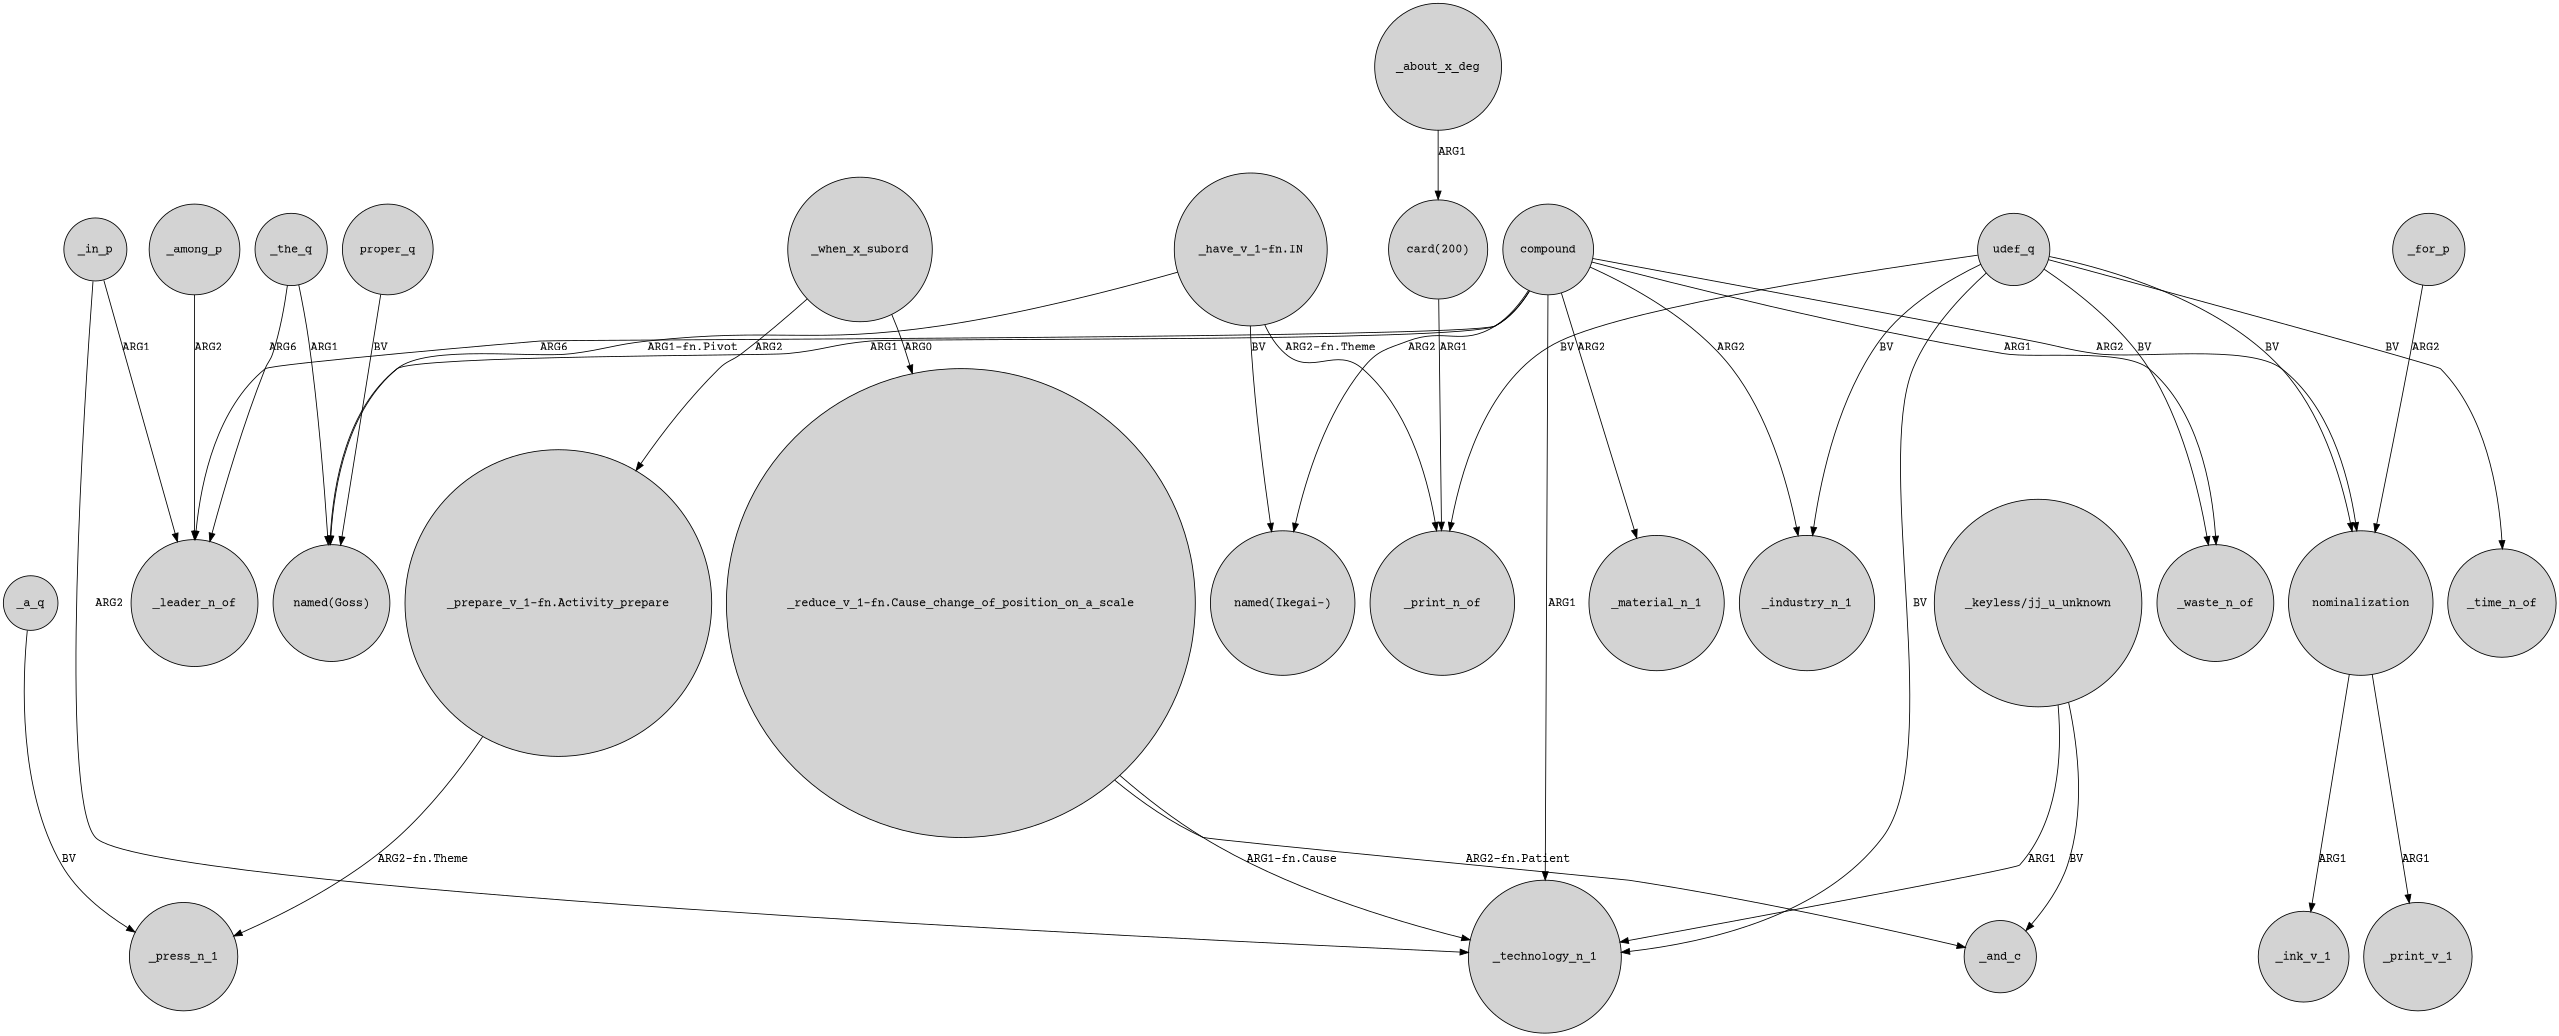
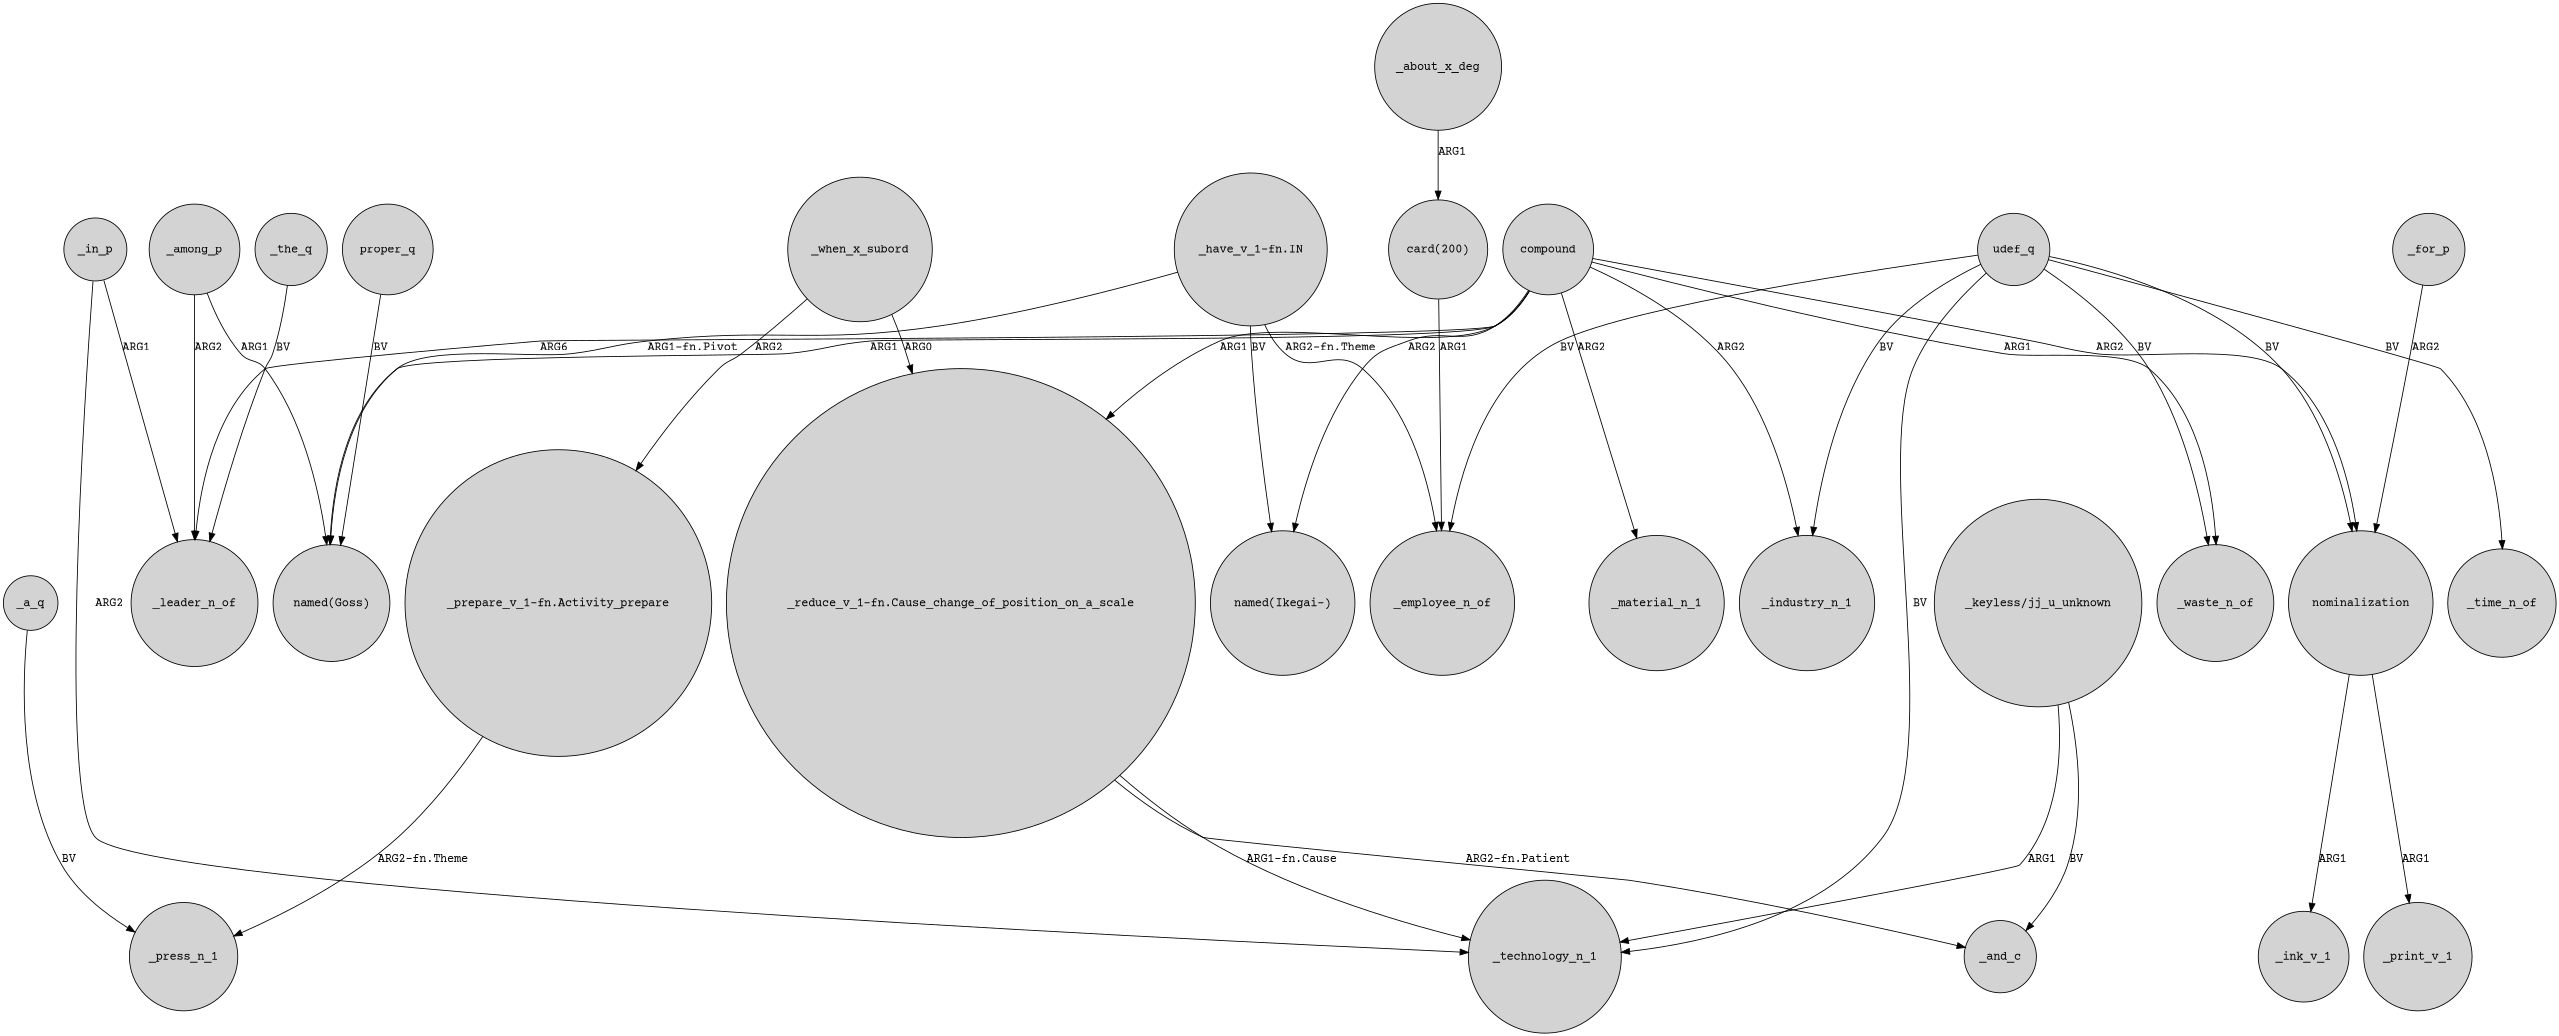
  digraph {
    fontname="Courier Prime"
    node [fontname="Courier Prime" shape=circle style=filled]
    edge [fontname="Courier Prime"]
    "card(200)"
-   _employee_n_of [label=_print_n_of]
+   _employee_n_of
    _in_p
    _technology_n_1
    _leader_n_of
    _when_x_subord
    "_prepare_v_1-fn.Activity_prepare"
    "_reduce_v_1-fn.Cause_change_of_position_on_a_scale"
    _press_n_1
    _and_c
    compound
    "named(Goss)"
    nominalization
    _waste_n_of
    "named(Ikegai-)"
    _industry_n_1
    _material_n_1
    _print_v_1
    _ink_v_1
    udef_q
    _time_n_of
    _about_x_deg
    "_have_v_1-fn.IN"
    "_keyless/jj_u_unknown"
    _for_p
    _among_p
    _a_q
    _the_q
    proper_q
    "card(200)" -> _employee_n_of [label=ARG1]
    _in_p -> _technology_n_1 [label=ARG2]
    _in_p -> _leader_n_of [label=ARG1]
    _when_x_subord -> "_prepare_v_1-fn.Activity_prepare" [label=ARG2]
    _when_x_subord -> "_reduce_v_1-fn.Cause_change_of_position_on_a_scale" [label=ARG0]
    "_prepare_v_1-fn.Activity_prepare" -> _press_n_1 [label="ARG2-fn.Theme"]
    "_reduce_v_1-fn.Cause_change_of_position_on_a_scale" -> _technology_n_1 [label="ARG1-fn.Cause"]
    "_reduce_v_1-fn.Cause_change_of_position_on_a_scale" -> _and_c [label="ARG2-fn.Patient"]
-   compound -> _technology_n_1 [label=ARG1]
+   compound -> "_reduce_v_1-fn.Cause_change_of_position_on_a_scale" [label=ARG1]
    compound -> _leader_n_of [label=ARG6]
    compound -> "named(Goss)" [label=ARG1]
    compound -> nominalization [label=ARG2]
    compound -> _waste_n_of [label=ARG1]
    compound -> "named(Ikegai-)" [label=ARG2]
    compound -> _industry_n_1 [label=ARG2]
    compound -> _material_n_1 [label=ARG2]
    nominalization -> _print_v_1 [label=ARG1]
    nominalization -> _ink_v_1 [label=ARG1]
    udef_q -> _employee_n_of [label=BV]
    udef_q -> _technology_n_1 [label=BV]
    udef_q -> nominalization [label=BV]
    udef_q -> _waste_n_of [label=BV]
    udef_q -> _industry_n_1 [label=BV]
    udef_q -> _time_n_of [label=BV]
    _about_x_deg -> "card(200)" [label=ARG1]
    "_have_v_1-fn.IN" -> _employee_n_of [label="ARG2-fn.Theme"]
    "_have_v_1-fn.IN" -> "named(Goss)" [label="ARG1-fn.Pivot"]
    "_have_v_1-fn.IN" -> "named(Ikegai-)" [label=BV]
    "_keyless/jj_u_unknown" -> _technology_n_1 [label=ARG1]
    "_keyless/jj_u_unknown" -> _and_c [label=BV]
    _for_p -> nominalization [label=ARG2]
    _among_p -> _leader_n_of [label=ARG2]
-   _the_q -> "named(Goss)" [label=ARG1]
+   _among_p -> "named(Goss)" [label=ARG1]
    _a_q -> _press_n_1 [label=BV]
-   _the_q -> _leader_n_of [label=ARG6]
+   _the_q -> _leader_n_of [label=BV]
    proper_q -> "named(Goss)" [label=BV]
  }
